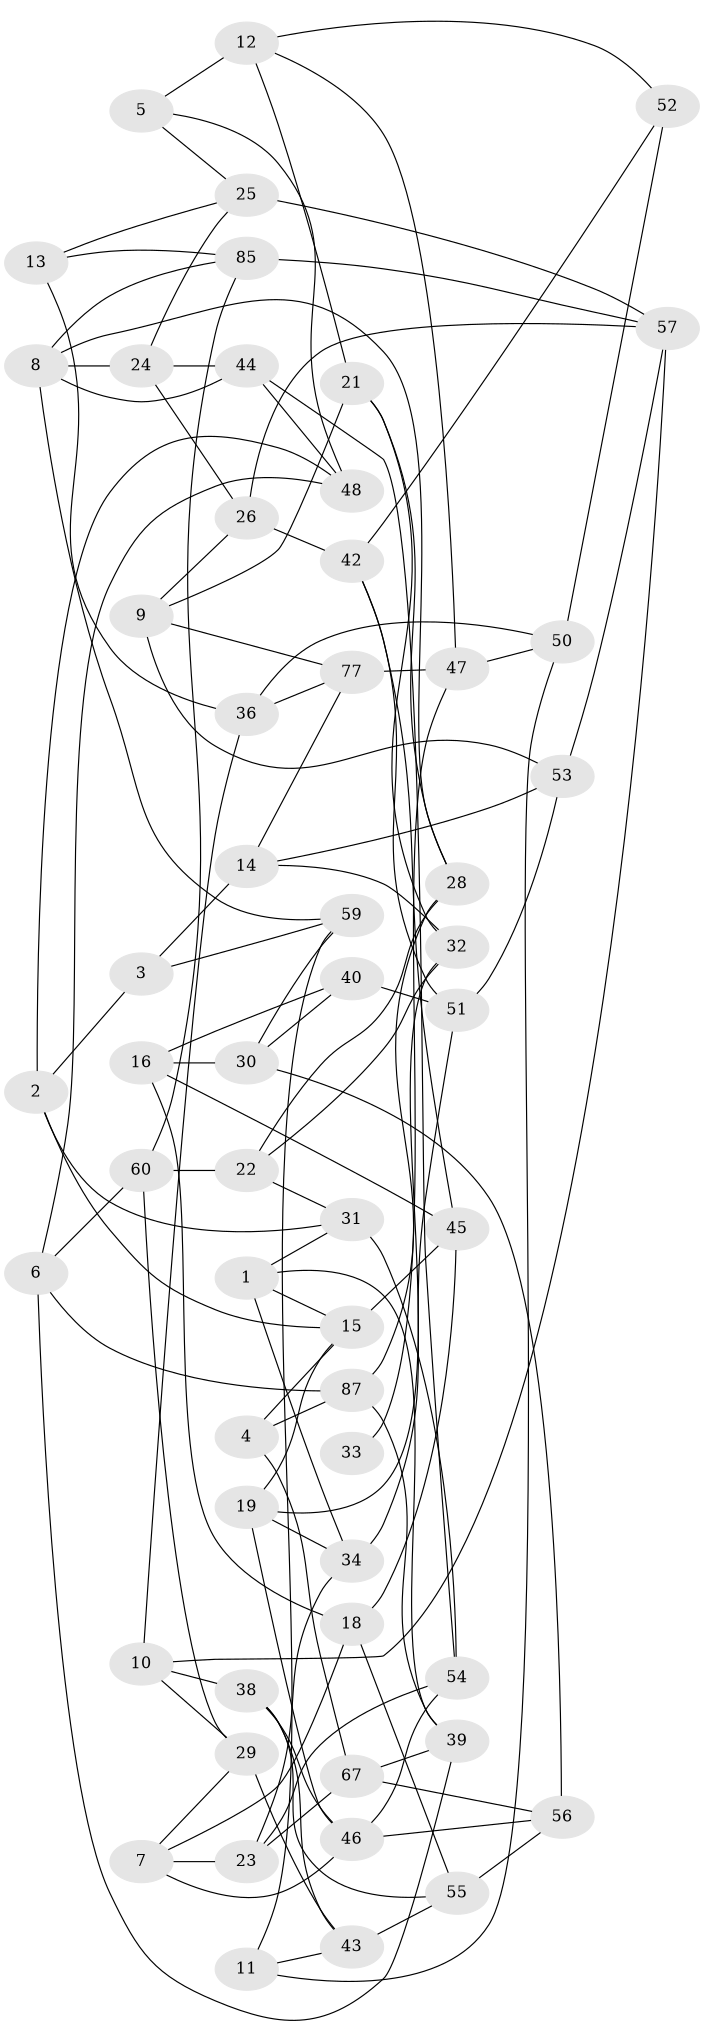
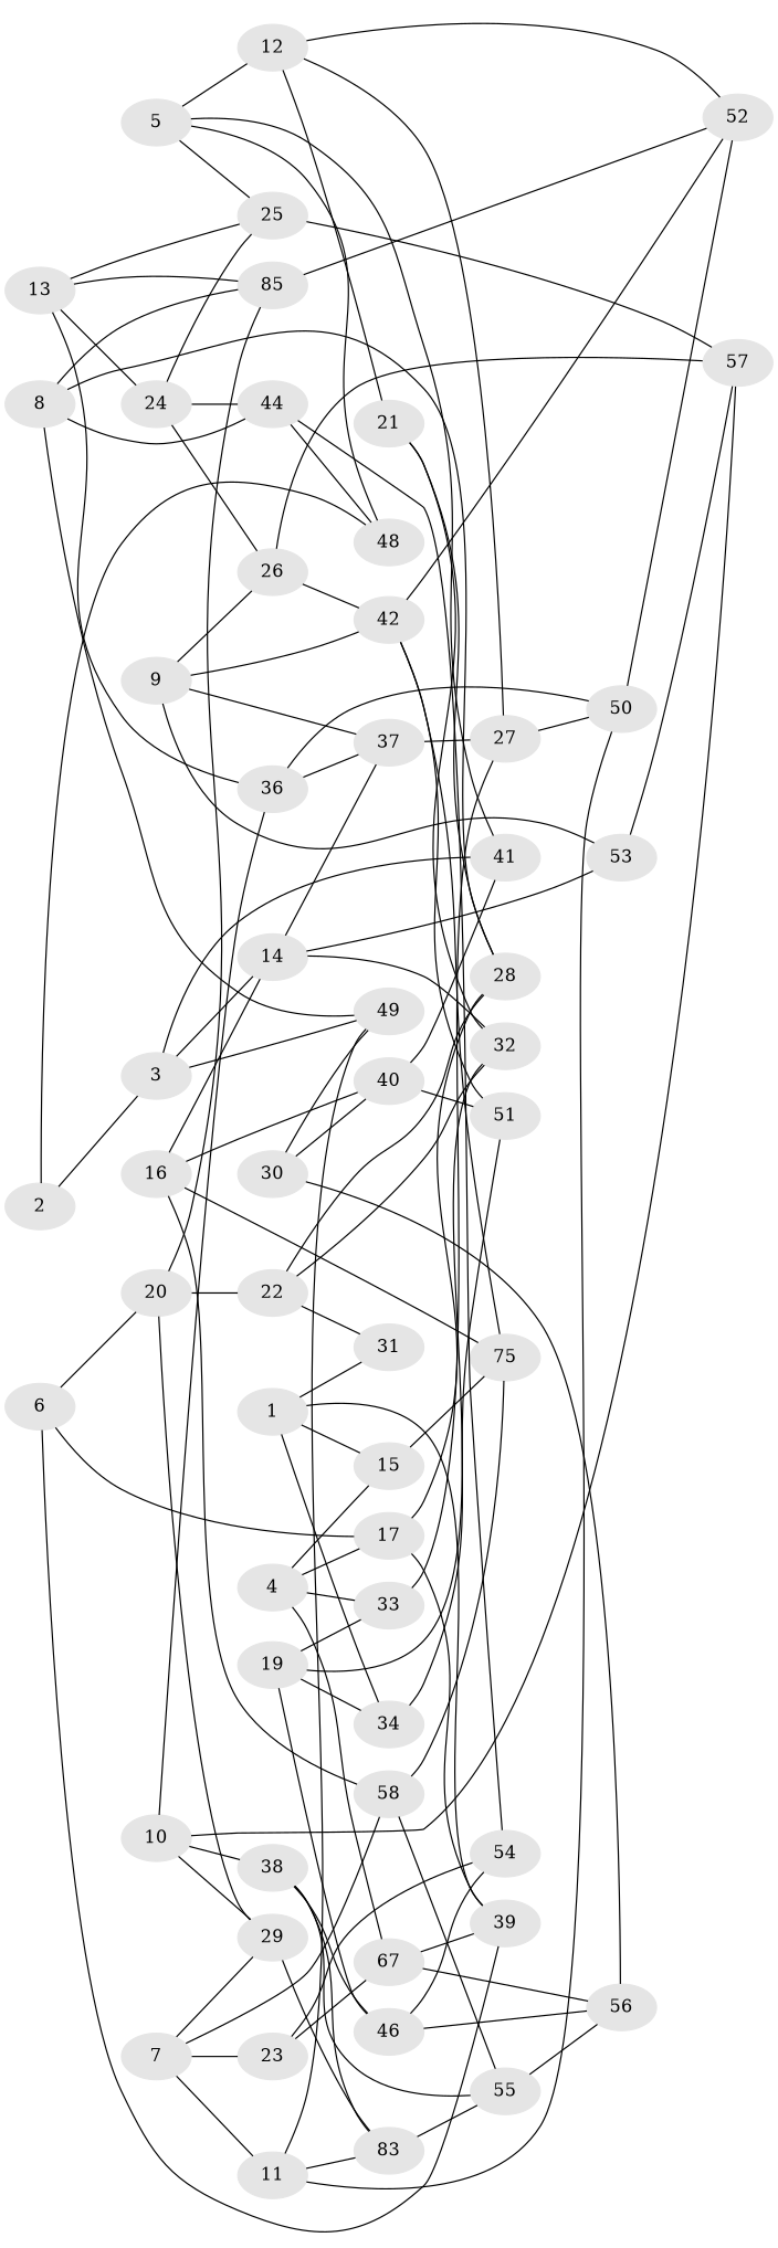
  graph {
    rankdir=LR
    node [color=gray90 style=filled]
    1
    15
    31
    34
    39
-   45
+   45 [label=75]
    54
    51
    2
    3
    48
    14
-   49 [label=59]
-   37 [label=77]
+   41
+   49
+   37
    53
    32
    4
-   17 [label=87]
+   17
    n20 [label=67]
    33
    28
    56
-   47
+   47 [label=27]
    5
    12
    25
    21
    52
    57
    6
-   20 [label=60]
+   20
    29
    n34 [label=85]
    22
    7
    11
-   18
+   18 [label=58]
    23
-   43
+   43 [label=83]
    50
    55
    8
    44
    9
    26
    42
    10
    36
    38
    46
    13
    24
    16
    30
    40
    19
    1 -- 15
    1 -- 31
    1 -- 34
    1 -- 39
    15 -- 45
-   31 -- 54
    34 -- 51
-   51 -- 53
-   2 -- 15
-   2 -- 31
    2 -- 3
    2 -- 48
    3 -- 14
+   3 -- 41
    3 -- 49
    14 -- 37
    14 -- 53
    14 -- 32
    37 -- 47
    53 -- 57
    4 -- 15
    4 -- 17
    4 -- n20
+   4 -- 33
    17 -- 39
    17 -- 28
    n20 -- 39
    n20 -- 56
    33 -- 47
    47 -- 50
    5 -- 48
+   5 -- 41
    5 -- 12
    5 -- 25
    12 -- 47
    12 -- 21
    12 -- 52
    25 -- 57
    21 -- 32
    21 -- 28
    6 -- 39
-   6 -- 48
    6 -- 17
    6 -- 20
    20 -- 29
    20 -- n34
    20 -- 22
    29 -- 43
-   n34 -- 57
+   n34 -- 52
    22 -- 31
    22 -- 32
    22 -- 28
    7 -- 29
-   7 -- 46
+   7 -- 11
    7 -- 18
    7 -- 23
    11 -- 49
    11 -- 43
    11 -- 50
    18 -- 45
    18 -- 55
-   23 -- 34
    23 -- 54
    23 -- n20
    43 -- 55
    50 -- 52
    55 -- 56
    8 -- 49
    8 -- 28
    8 -- n34
    8 -- 44
    44 -- 54
    44 -- 48
    9 -- 37
    9 -- 53
-   9 -- 21
+   9 -- 42
    9 -- 26
    26 -- 57
    26 -- 42
    42 -- 45
    42 -- 51
    42 -- 52
    10 -- 57
    10 -- 29
    10 -- 36
    10 -- 38
    36 -- 37
    36 -- 50
    38 -- 43
    38 -- 55
    38 -- 46
    46 -- 54
    46 -- 56
    13 -- 25
    13 -- n34
    13 -- 36
-   8 -- 24
+   13 -- 24
    24 -- 25
    24 -- 44
    24 -- 26
    16 -- 45
    16 -- 18
-   16 -- 30
+   16 -- 14
    16 -- 40
    30 -- 49
    30 -- 56
    30 -- 40
    40 -- 51
+   40 -- 41
    19 -- 34
    19 -- 32
-   19 -- 15
+   19 -- 33
    19 -- 46
  }
